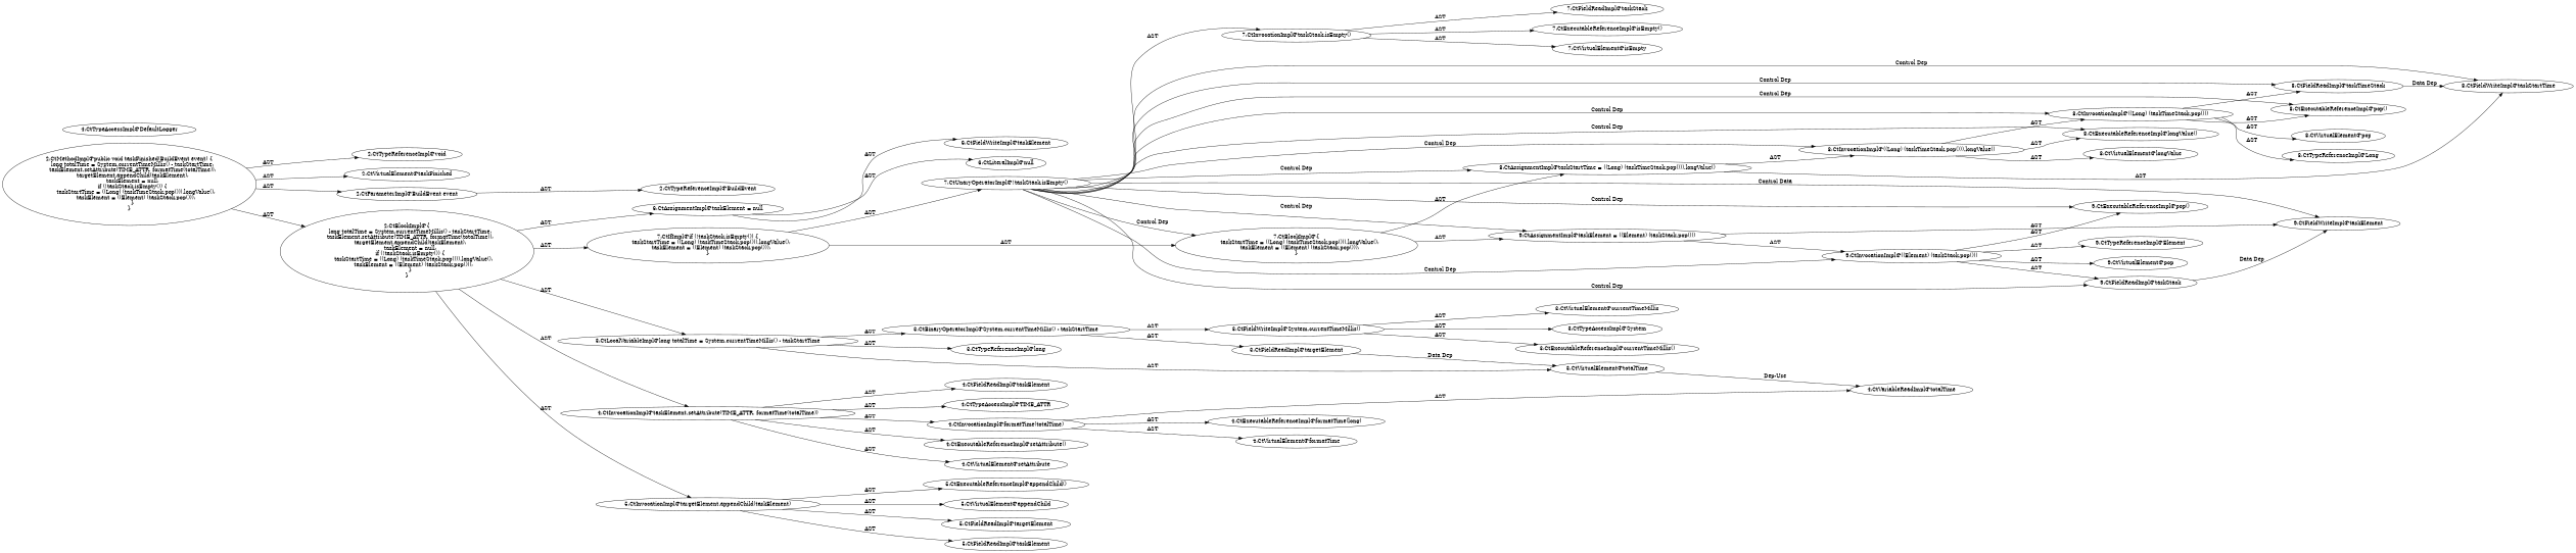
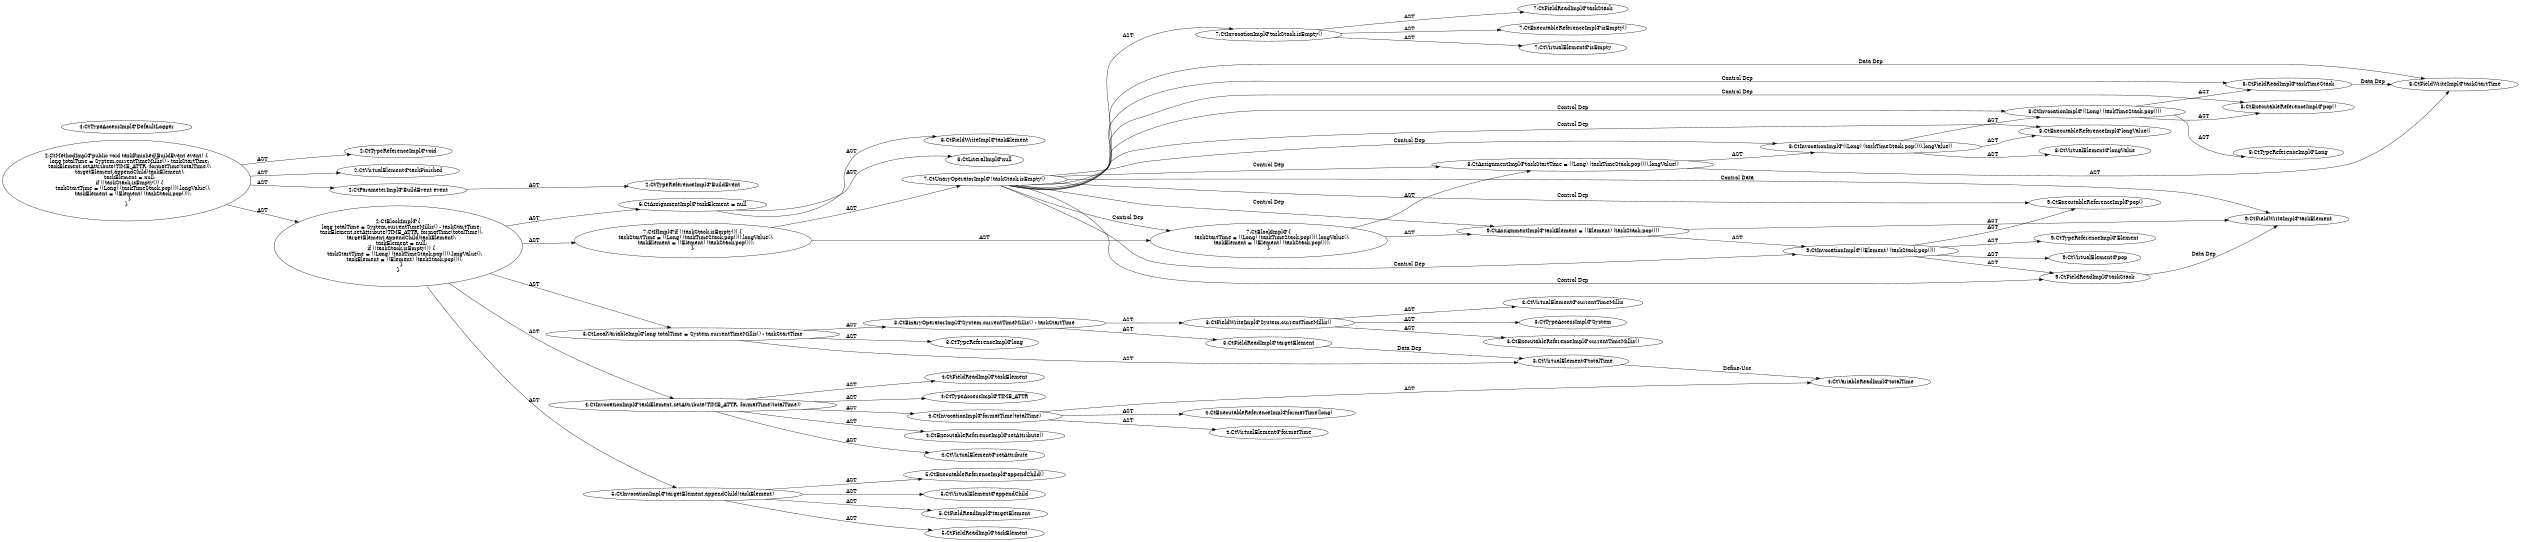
  digraph {
    rankdir=LR
    node [shape=ellipse]
    n1 [label="2:CtTypeReferenceImpl@void"]
    n2 [label="2:CtVirtualElement@taskFinished"]
    n3 [label="2:CtParameterImpl@BuildEvent event"]
    n4 [label="2:CtTypeReferenceImpl@BuildEvent"]
    n5 [label="3:CtTypeReferenceImpl@long"]
    n6 [label="3:CtExecutableReferenceImpl@currentTimeMillis()"]
    n7 [label="3:CtVirtualElement@currentTimeMillis"]
    n8 [label="3:CtTypeAccessImpl@System"]
    n9 [label="3:CtFieldWriteImpl@System.currentTimeMillis()"]
    n10 [label="3:CtFieldReadImpl@targetElement"]
    n11 [label="3:CtVirtualElement@totalTime"]
    n12 [label="4:CtVariableReadImpl@totalTime"]
    n13 [label="3:CtBinaryOperatorImpl@System.currentTimeMillis() - taskStartTime"]
    n14 [label="3:CtLocalVariableImpl@long totalTime = System.currentTimeMillis() - taskStartTime"]
    n15 [label="4:CtExecutableReferenceImpl@setAttribute()"]
    n16 [label="4:CtVirtualElement@setAttribute"]
    n17 [label="4:CtFieldReadImpl@taskElement"]
    n18 [label="4:CtTypeAccessImpl@TIME_ATTR"]
    n19 [label="4:CtExecutableReferenceImpl@formatTime(long)"]
    n20 [label="4:CtVirtualElement@formatTime"]
    n21 [label="4:CtInvocationImpl@formatTime(totalTime)"]
    n22 [label="4:CtInvocationImpl@taskElement.setAttribute(TIME_ATTR, formatTime(totalTime))"]
    n23 [label="5:CtExecutableReferenceImpl@appendChild()"]
    n24 [label="5:CtVirtualElement@appendChild"]
    n25 [label="5:CtFieldReadImpl@targetElement"]
    n26 [label="5:CtFieldReadImpl@taskElement"]
    n27 [label="5:CtInvocationImpl@targetElement.appendChild(taskElement)"]
    n28 [label="6:CtFieldWriteImpl@taskElement"]
    n29 [label="6:CtLiteralImpl@null"]
    n30 [label="6:CtAssignmentImpl@taskElement = null"]
    n31 [label="7:CtExecutableReferenceImpl@isEmpty()"]
    n32 [label="7:CtVirtualElement@isEmpty"]
    n33 [label="7:CtFieldReadImpl@taskStack"]
    n34 [label="7:CtInvocationImpl@taskStack.isEmpty()"]
    n35 [label="7:CtUnaryOperatorImpl@!taskStack.isEmpty()"]
    n36 [label="8:CtFieldWriteImpl@taskStartTime"]
    n37 [label="8:CtExecutableReferenceImpl@longValue()"]
    n38 [label="8:CtExecutableReferenceImpl@pop()"]
    n39 [label="8:CtFieldReadImpl@taskTimeStack"]
    n40 [label="8:CtInvocationImpl@((Long) (taskTimeStack.pop()))"]
    n41 [label="8:CtInvocationImpl@((Long) (taskTimeStack.pop())).longValue()"]
    n42 [label="8:CtAssignmentImpl@taskStartTime = ((Long) (taskTimeStack.pop())).longValue()"]
    n43 [label="9:CtFieldWriteImpl@taskElement"]
    n44 [label="9:CtExecutableReferenceImpl@pop()"]
    n45 [label="9:CtFieldReadImpl@taskStack"]
    n46 [label="9:CtInvocationImpl@((Element) (taskStack.pop()))"]
    n47 [label="9:CtAssignmentImpl@taskElement = ((Element) (taskStack.pop()))"]
    n48 [label="7:CtBlockImpl@\{\n    taskStartTime = ((Long) (taskTimeStack.pop())).longValue();\n    taskElement = ((Element) (taskStack.pop()));\n\}"]
-   n49 [label="8:CtVirtualElement@pop"]
    n50 [label="8:CtTypeReferenceImpl@Long"]
    n51 [label="8:CtVirtualElement@longValue"]
    n52 [label="9:CtVirtualElement@pop"]
    n53 [label="9:CtTypeReferenceImpl@Element"]
    n54 [label="7:CtIfImpl@if (!taskStack.isEmpty()) \{\n    taskStartTime = ((Long) (taskTimeStack.pop())).longValue();\n    taskElement = ((Element) (taskStack.pop()));\n\}"]
    n55 [label="2:CtBlockImpl@\{\n    long totalTime = System.currentTimeMillis() - taskStartTime;\n    taskElement.setAttribute(TIME_ATTR, formatTime(totalTime));\n    targetElement.appendChild(taskElement);\n    taskElement = null;\n    if (!taskStack.isEmpty()) \{\n        taskStartTime = ((Long) (taskTimeStack.pop())).longValue();\n        taskElement = ((Element) (taskStack.pop()));\n    \}\n\}"]
    n56 [label="2:CtMethodImpl@public void taskFinished(BuildEvent event) \{\n    long totalTime = System.currentTimeMillis() - taskStartTime;\n    taskElement.setAttribute(TIME_ATTR, formatTime(totalTime));\n    targetElement.appendChild(taskElement);\n    taskElement = null;\n    if (!taskStack.isEmpty()) \{\n        taskStartTime = ((Long) (taskTimeStack.pop())).longValue();\n        taskElement = ((Element) (taskStack.pop()));\n    \}\n\}"]
    n57 [label="4:CtTypeAccessImpl@DefaultLogger"]
    n3 -> n4 [label=AST]
    n9 -> n6 [label=AST]
    n9 -> n7 [label=AST]
    n9 -> n8 [label=AST]
    n10 -> n11 [label="Data Dep"]
-   n11 -> n12 [label="Dep-Use"]
+   n11 -> n12 [label="Define-Use"]
    n13 -> n9 [label=AST]
    n13 -> n10 [label=AST]
    n14 -> n5 [label=AST]
    n14 -> n11 [label=AST]
    n14 -> n13 [label=AST]
    n21 -> n12 [label=AST]
    n21 -> n19 [label=AST]
    n21 -> n20 [label=AST]
    n22 -> n15 [label=AST]
    n22 -> n16 [label=AST]
    n22 -> n17 [label=AST]
    n22 -> n18 [label=AST]
    n22 -> n21 [label=AST]
    n27 -> n23 [label=AST]
    n27 -> n24 [label=AST]
    n27 -> n25 [label=AST]
    n27 -> n26 [label=AST]
    n30 -> n28 [label=AST]
    n30 -> n29 [label=AST]
    n34 -> n31 [label=AST]
    n34 -> n32 [label=AST]
    n34 -> n33 [label=AST]
    n35 -> n34 [label=AST]
-   n35 -> n36 [label="Control Dep"]
+   n35 -> n36 [label="Data Dep"]
    n35 -> n37 [label="Control Dep"]
    n35 -> n38 [label="Control Dep"]
    n35 -> n39 [label="Control Dep"]
    n35 -> n40 [label="Control Dep"]
    n35 -> n41 [label="Control Dep"]
    n35 -> n42 [label="Control Dep"]
    n35 -> n43 [label="Control Data"]
    n35 -> n44 [label="Control Dep"]
    n35 -> n45 [label="Control Dep"]
    n35 -> n46 [label="Control Dep"]
    n35 -> n47 [label="Control Dep"]
    n35 -> n48 [label="Control Dep"]
    n39 -> n36 [label="Data Dep"]
    n40 -> n38 [label=AST]
    n40 -> n39 [label=AST]
-   n40 -> n49 [label=AST]
    n40 -> n50 [label=AST]
    n41 -> n37 [label=AST]
    n41 -> n40 [label=AST]
    n41 -> n51 [label=AST]
    n42 -> n36 [label=AST]
    n42 -> n41 [label=AST]
    n45 -> n43 [label="Data Dep"]
    n46 -> n44 [label=AST]
    n46 -> n45 [label=AST]
    n46 -> n52 [label=AST]
    n46 -> n53 [label=AST]
    n47 -> n43 [label=AST]
    n47 -> n46 [label=AST]
    n48 -> n42 [label=AST]
    n48 -> n47 [label=AST]
    n54 -> n35 [label=AST]
    n54 -> n48 [label=AST]
    n55 -> n14 [label=AST]
    n55 -> n22 [label=AST]
    n55 -> n27 [label=AST]
    n55 -> n30 [label=AST]
    n55 -> n54 [label=AST]
    n56 -> n1 [label=AST]
    n56 -> n2 [label=AST]
    n56 -> n3 [label=AST]
    n56 -> n55 [label=AST]
  }
